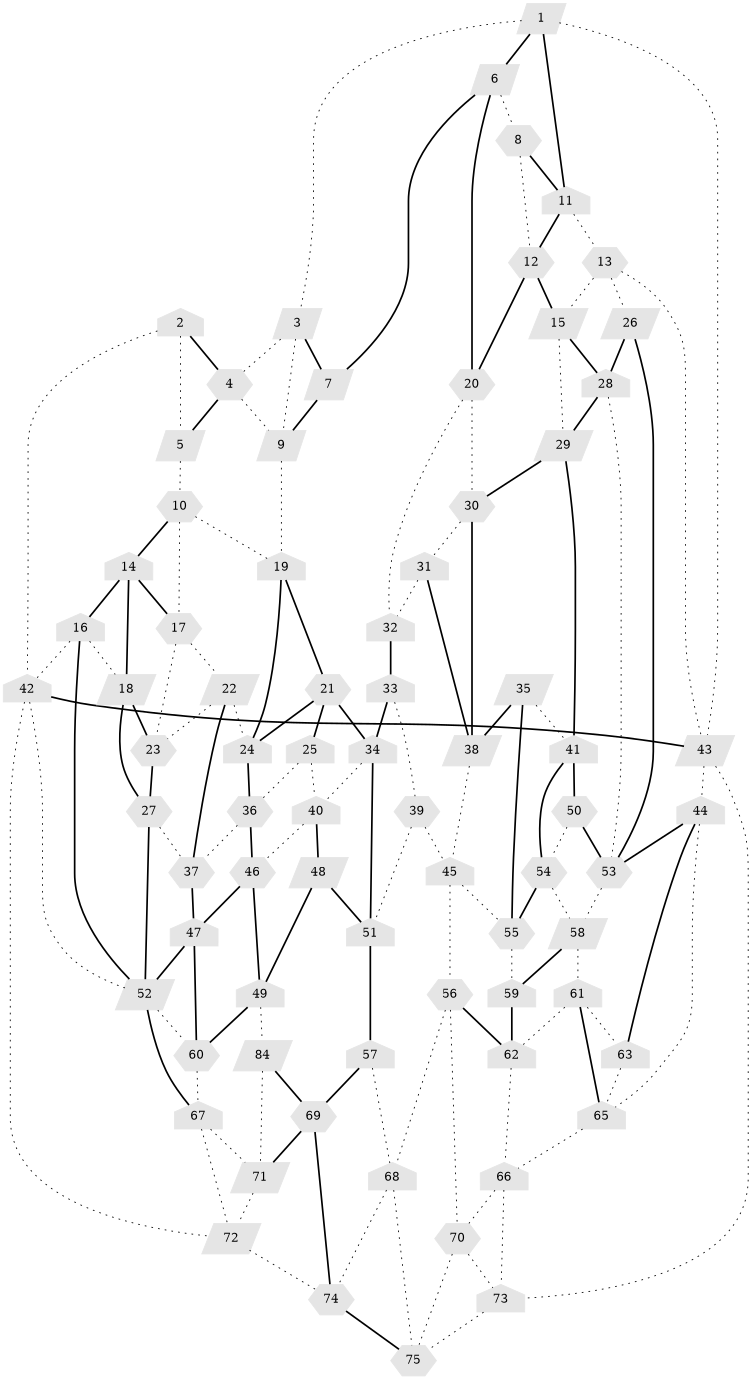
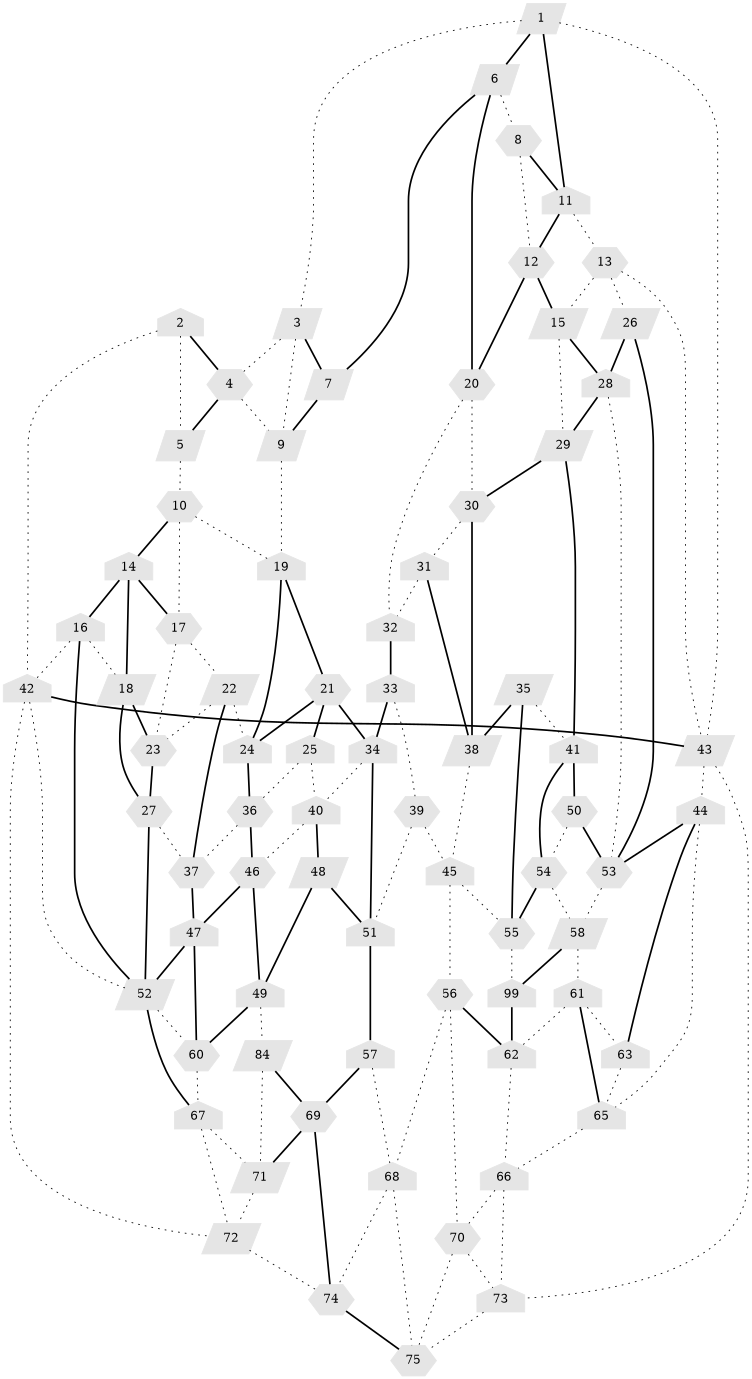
  graph {
    node [color=gray90 shape=house style=filled]
    edge [style=dotted weight=1.0]
    1 [shape=parallelogram]
    3 [shape=parallelogram]
    6 [shape=parallelogram]
    11
    43 [shape=parallelogram]
    4 [shape=hexagon]
    7 [shape=parallelogram]
    9 [shape=parallelogram]
    8 [shape=hexagon]
    20 [shape=hexagon]
    12 [shape=hexagon]
    13 [shape=hexagon]
    44
    73
    2
    5 [shape=parallelogram]
    42
    10 [shape=hexagon]
    52 [shape=parallelogram]
    72 [shape=parallelogram]
    19
    14
    17 [shape=hexagon]
    30 [shape=hexagon]
    32
    15 [shape=parallelogram]
    21 [shape=hexagon]
    24
    16
    18 [shape=parallelogram]
    22 [shape=parallelogram]
    23 [shape=hexagon]
    26 [shape=parallelogram]
    28
    29 [shape=parallelogram]
    53 [shape=hexagon]
    27 [shape=hexagon]
    41
    60 [shape=hexagon]
    67
    37 [shape=hexagon]
    25
    34
    36 [shape=hexagon]
    31
    38 [shape=parallelogram]
    33
    40
    51
    47
    46 [shape=hexagon]
    48 [shape=parallelogram]
    58 [shape=parallelogram]
    50 [shape=hexagon]
    54 [shape=hexagon]
    45
    39 [shape=hexagon]
    57
    35 [shape=parallelogram]
    55 [shape=hexagon]
-   59
+   59 [label=99]
    49
    56 [shape=hexagon]
    74 [shape=hexagon]
    63
    65
    75 [shape=hexagon]
    66
    62
    68
    70 [shape=hexagon]
    n72 [label=84 shape=parallelogram]
    69 [shape=hexagon]
    71 [shape=parallelogram]
    61
    1 -- 3
    1 -- 6 [style=bold]
    1 -- 11 [style=bold]
    1 -- 43
    3 -- 4
    3 -- 7 [style=bold]
    3 -- 9
    6 -- 7 [style=bold]
    6 -- 8
    6 -- 20 [style=bold]
    11 -- 12 [style=bold]
    11 -- 13
    43 -- 44
    43 -- 73
    4 -- 9
    4 -- 5 [style=bold]
    7 -- 9 [style=bold]
    9 -- 19
    8 -- 11 [style=bold]
    8 -- 12
    20 -- 30
    20 -- 32
    12 -- 20 [style=bold]
    12 -- 15 [style=bold]
    13 -- 43
    13 -- 15
    13 -- 26
    44 -- 53 [style=bold]
    44 -- 63 [style=bold]
    44 -- 65
    73 -- 75
    2 -- 4 [style=bold]
    2 -- 5
    2 -- 42
    5 -- 10
    42 -- 43 [style=bold weight=2.0]
    42 -- 52
    42 -- 72
    10 -- 19
    10 -- 14 [style=bold]
    10 -- 17
    52 -- 60
    52 -- 67 [style=bold]
    72 -- 74
    19 -- 21 [style=bold]
    19 -- 24 [style=bold]
    14 -- 17 [style=bold]
    14 -- 16 [style=bold]
    14 -- 18 [style=bold]
    17 -- 22
    17 -- 23
    30 -- 31
    30 -- 38 [style=bold]
    32 -- 33 [style=bold weight=2.0]
    15 -- 28 [style=bold]
    15 -- 29
    21 -- 24 [style=bold]
    21 -- 25 [style=bold]
    21 -- 34 [style=bold]
    24 -- 36 [style=bold]
    16 -- 42
    16 -- 52 [style=bold]
    16 -- 18
    18 -- 23 [style=bold]
    18 -- 27 [style=bold]
    22 -- 24
    22 -- 23
    22 -- 37 [style=bold]
    23 -- 27 [style=bold]
    26 -- 28 [style=bold]
    26 -- 53 [style=bold]
    28 -- 29 [style=bold]
    28 -- 53
    29 -- 30 [style=bold]
    29 -- 41 [style=bold]
    53 -- 58
    27 -- 52 [style=bold]
    27 -- 37
    41 -- 50 [style=bold]
    41 -- 54 [style=bold]
    60 -- 67
    67 -- 72
    67 -- 71
    37 -- 47 [style=bold]
    25 -- 36
    25 -- 40
    34 -- 40
    34 -- 51 [style=bold]
    36 -- 37
    36 -- 46 [style=bold]
    31 -- 32
    31 -- 38 [style=bold]
    38 -- 45
    33 -- 34 [style=bold]
    33 -- 39
    40 -- 46
    40 -- 48 [style=bold]
    51 -- 57 [style=bold]
    47 -- 52 [style=bold]
    47 -- 60 [style=bold]
    46 -- 47 [style=bold]
    46 -- 49 [style=bold]
    48 -- 51 [style=bold weight=2.0]
    48 -- 49 [style=bold]
    58 -- 59 [style=bold]
    58 -- 61
    50 -- 53 [style=bold weight=2.0]
    50 -- 54
    54 -- 58
    54 -- 55 [style=bold weight=2.0]
    45 -- 55
    45 -- 56
    39 -- 51 [weight=2.0]
    39 -- 45
    57 -- 68
    57 -- 69 [style=bold]
    35 -- 41
    35 -- 38 [style=bold]
    35 -- 55 [style=bold]
    55 -- 59 [weight=2.0]
    59 -- 62 [style=bold]
    49 -- 60 [style=bold]
    49 -- n72
    56 -- 62 [style=bold]
    56 -- 68
    56 -- 70
    74 -- 75 [style=bold]
    63 -- 65
    65 -- 66
    66 -- 73
    66 -- 70
    62 -- 66
    68 -- 74
    68 -- 75
    70 -- 73
    70 -- 75
    n72 -- 69 [style=bold]
    n72 -- 71
    69 -- 74 [style=bold]
    69 -- 71 [style=bold]
    71 -- 72
    61 -- 63
    61 -- 65 [style=bold]
    61 -- 62
  }
